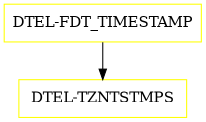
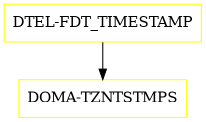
  digraph {
    node [color=yellow shape=box]
    "DTEL-FDT_TIMESTAMP"
-   "DOMA-TZNTSTMPS" [label="DTEL-TZNTSTMPS"]
+   "DOMA-TZNTSTMPS"
    "DTEL-FDT_TIMESTAMP" -> "DOMA-TZNTSTMPS" [style=solid]
  }
